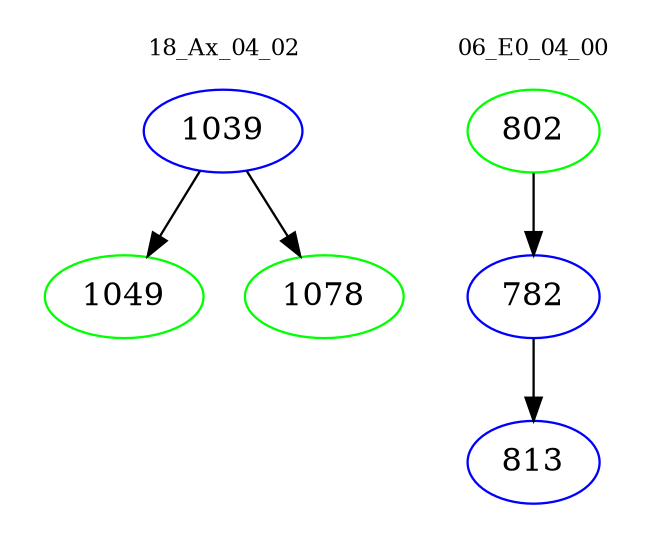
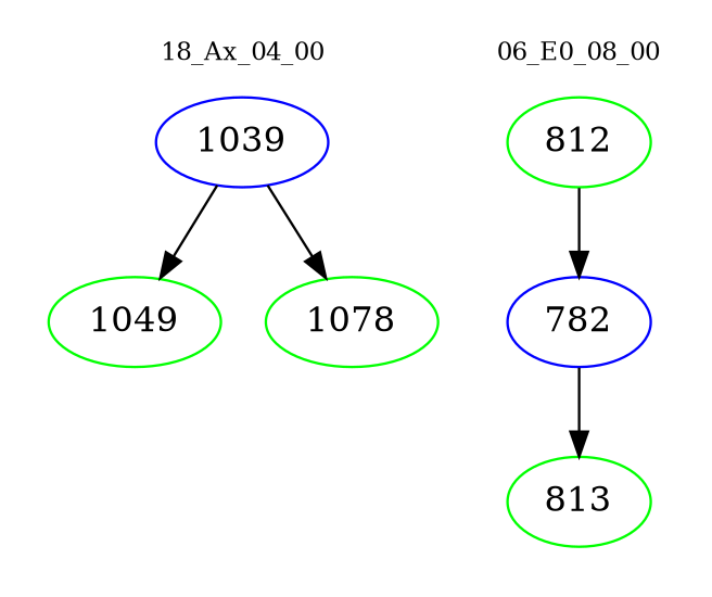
  digraph {
    node [color=green]
    edge [color=black]
    n1 [label=1049]
    n2 [color=blue label=1039]
    n3 [label=1078]
-   n4 [label=802]
+   n4 [label=812]
    n5 [color=blue label=782]
-   n6 [color=blue label=813]
+   n6 [label=813]
    subgraph cluster_1 {
      color=white
      fontsize=10
-     label="18_Ax_04_02"
+     label="18_Ax_04_00"
      n1
      n2
      n3
    }
    subgraph cluster_2 {
      color=white
      fontsize=10
-     label="06_E0_04_00"
+     label="06_E0_08_00"
      n4
      n5
      n6
    }
    n2 -> n1
    n2 -> n3
    n4 -> n5
    n5 -> n6
  }
